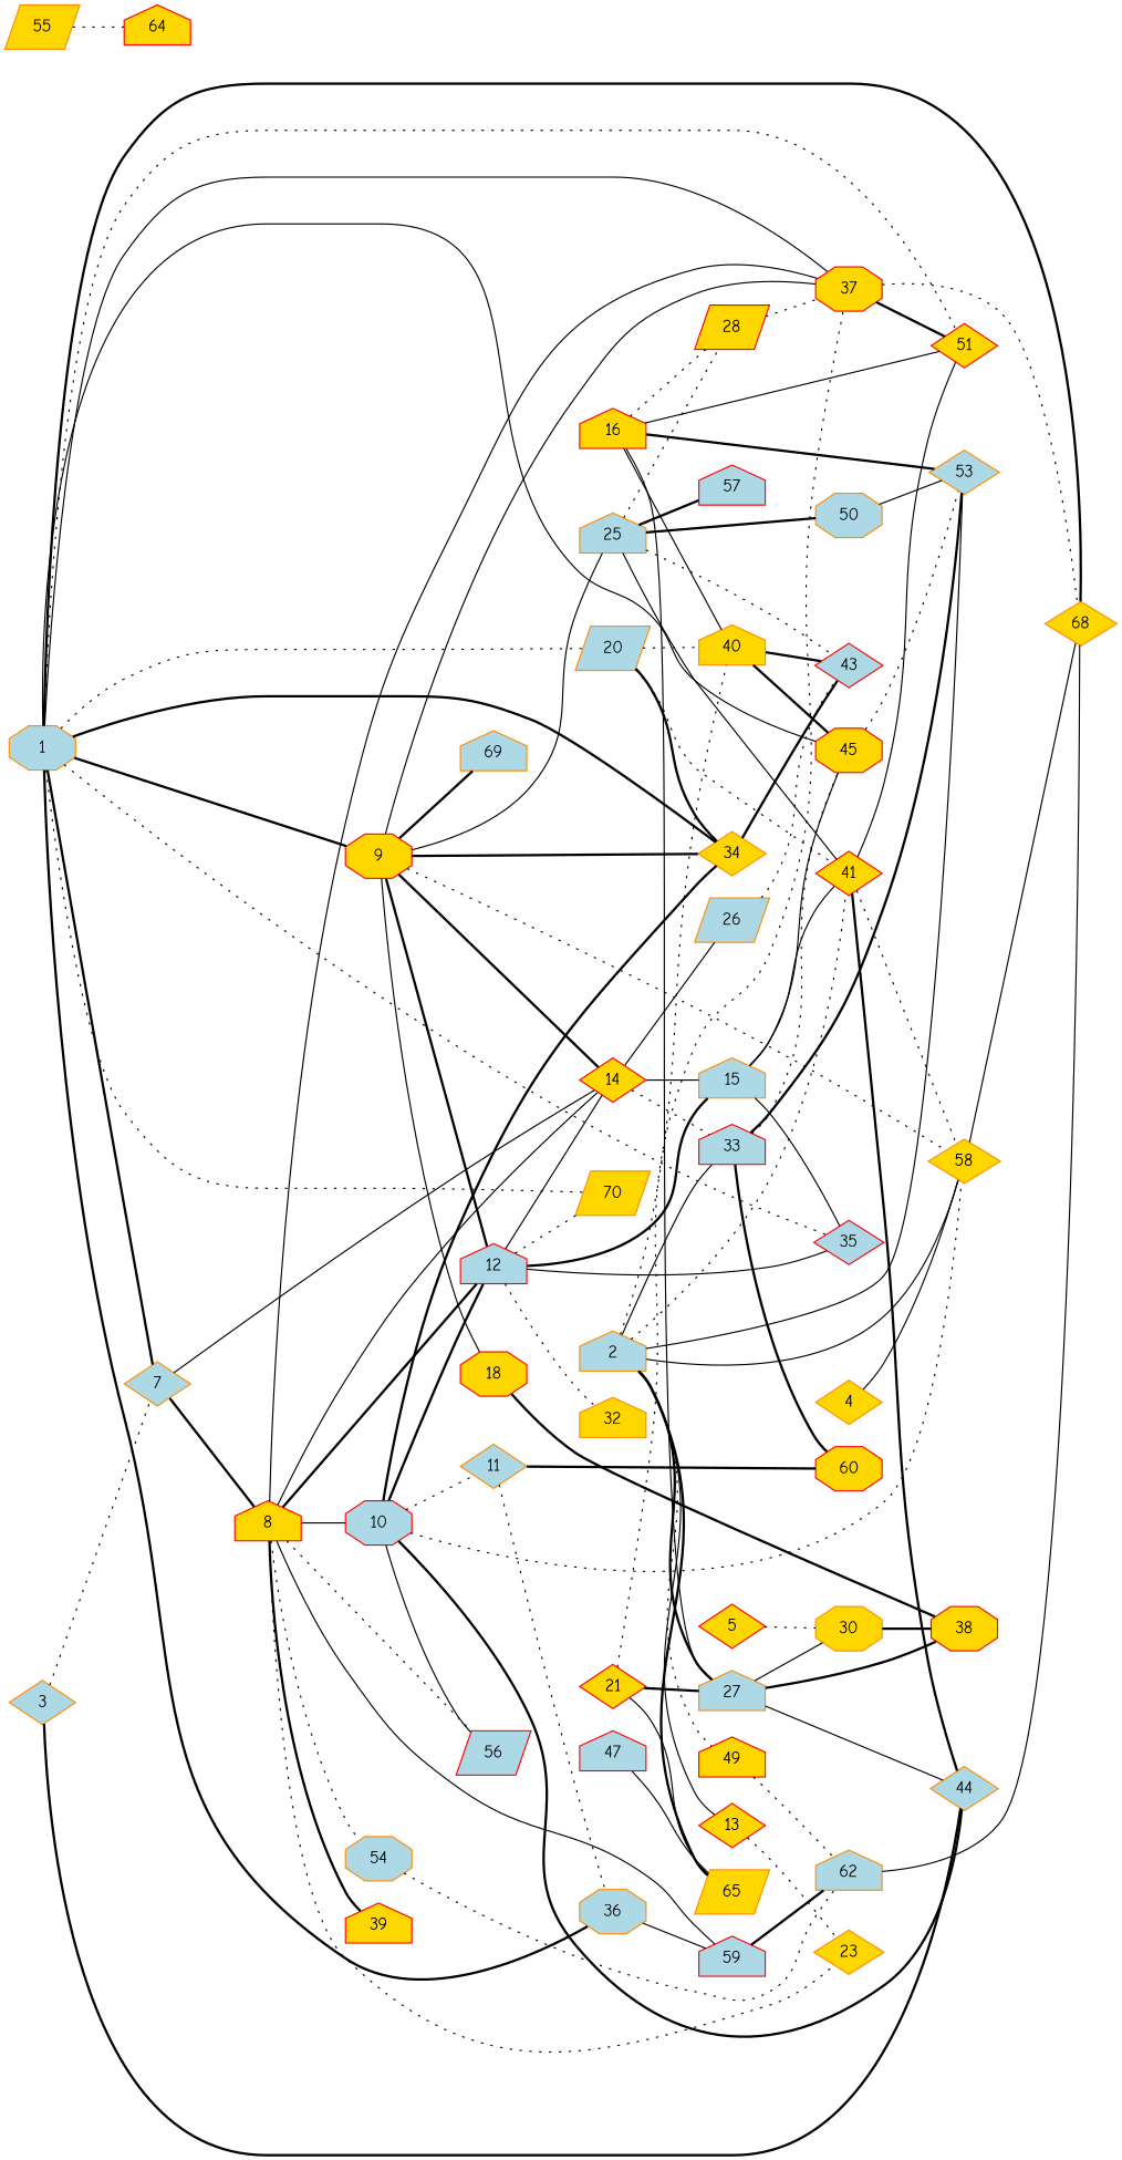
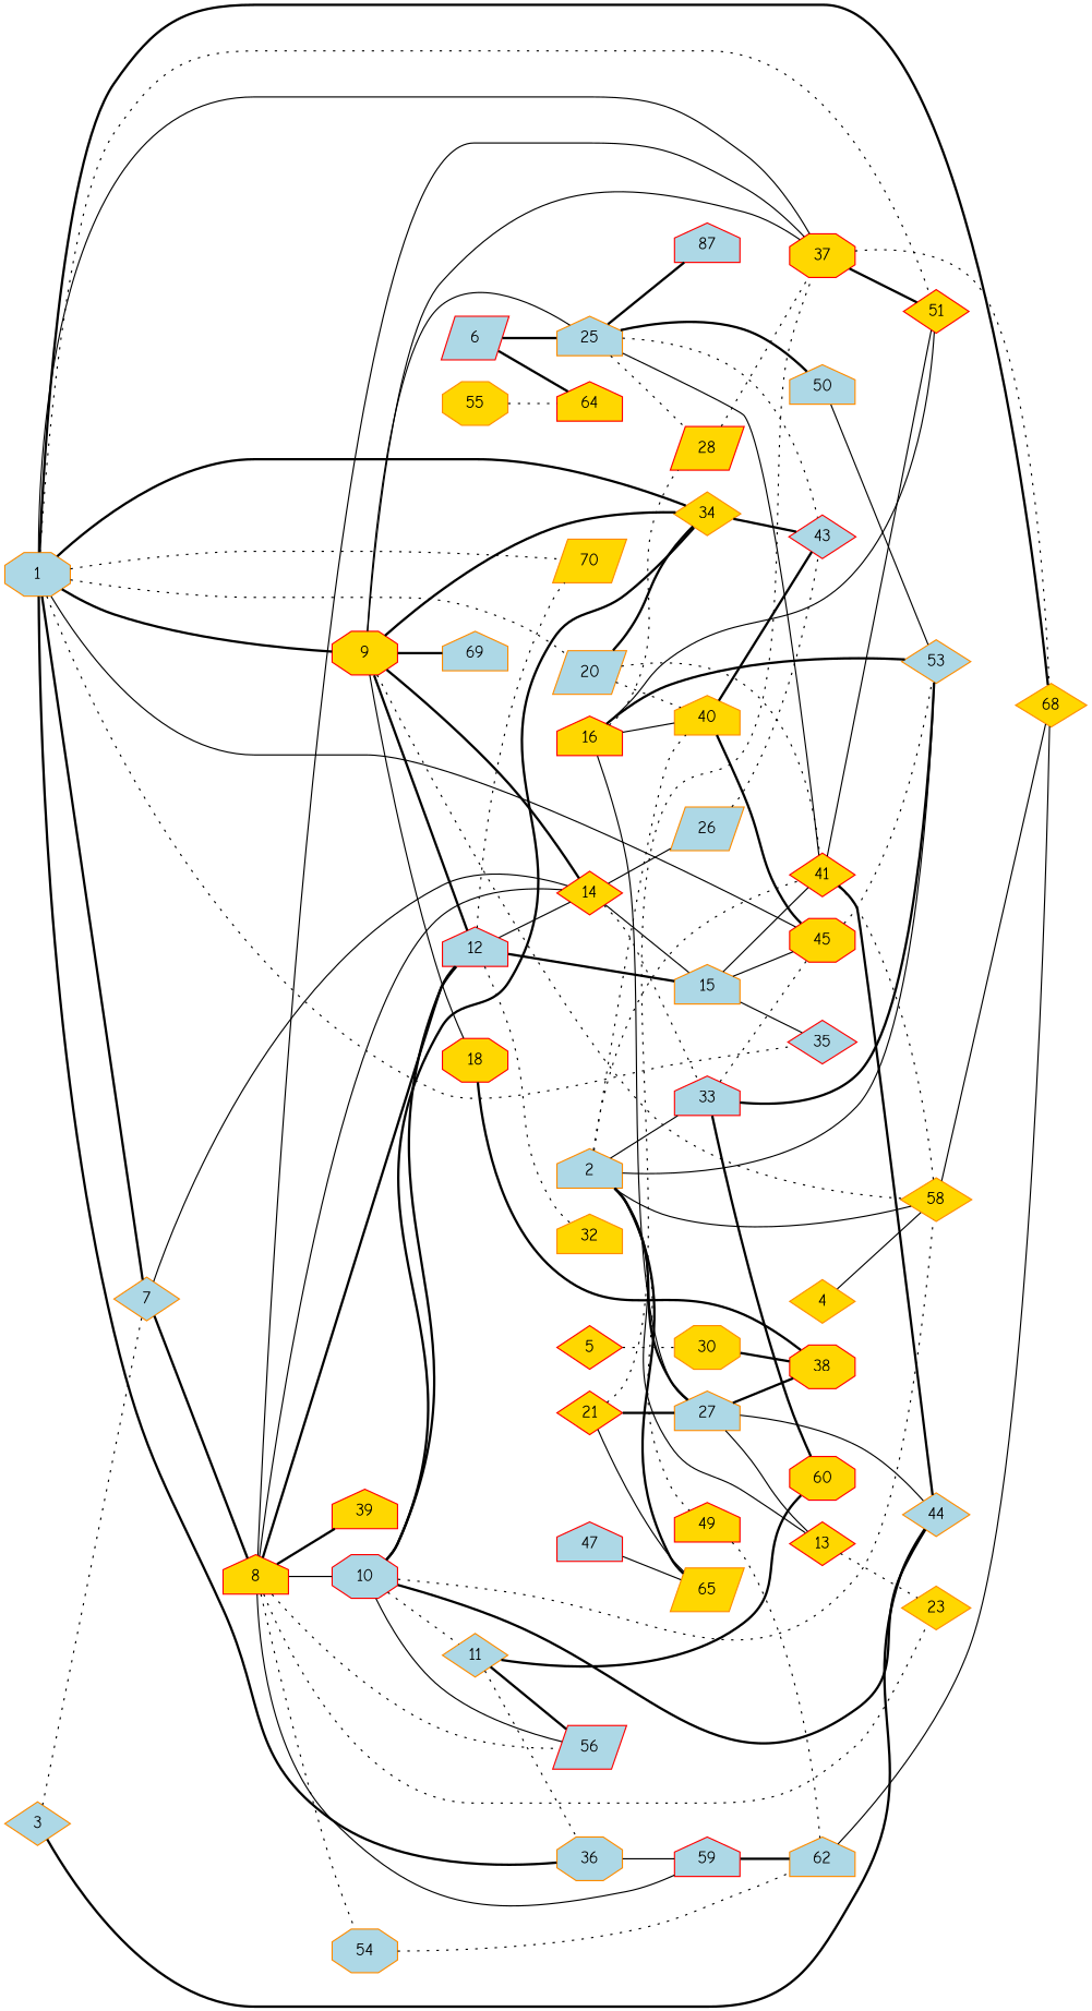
  graph {
    fontname="Comic Neue"
    rankdir=LR
    node [color=darkorange fillcolor=gold fontname="Comic Neue" shape=house style=filled]
    edge [fontname="Comic Neue" style=bold weight=1.0]
    1 [fillcolor=lightblue shape=octagon]
    7 [fillcolor=lightblue shape=diamond]
    9 [color=red shape=octagon]
    20 [fillcolor=lightblue shape=parallelogram]
    34 [shape=diamond]
    35 [color=red fillcolor=lightblue shape=diamond]
    36 [fillcolor=lightblue shape=octagon]
    37 [color=red shape=octagon]
    45 [color=red shape=octagon]
    51 [color=red shape=diamond]
    68 [shape=diamond]
    70 [shape=parallelogram]
    8 [color=red]
    14 [color=red shape=diamond]
    58 [shape=diamond]
    25 [fillcolor=lightblue]
    12 [color=red fillcolor=lightblue]
    18 [color=red shape=octagon]
    69 [fillcolor=lightblue]
    40
    41 [color=red shape=diamond]
    43 [color=red fillcolor=lightblue shape=diamond]
    59 [color=red fillcolor=lightblue]
    53 [fillcolor=lightblue shape=diamond]
    2 [fillcolor=lightblue]
    13 [color=red shape=diamond]
    27 [fillcolor=lightblue]
    33 [color=red fillcolor=lightblue]
    49 [color=red]
    65 [shape=parallelogram]
    23 [shape=diamond]
    44 [fillcolor=lightblue shape=diamond]
    30 [shape=octagon]
    38 [color=red shape=octagon]
    60 [color=red shape=octagon]
    62 [fillcolor=lightblue]
    3 [fillcolor=lightblue shape=diamond]
    4 [shape=diamond]
    5 [color=red shape=diamond]
+   6 [color=red fillcolor=lightblue shape=parallelogram]
    64 [color=red]
    28 [color=red shape=parallelogram]
-   50 [fillcolor=lightblue shape=octagon]
-   57 [color=red fillcolor=lightblue]
+   50 [fillcolor=lightblue]
+   57 [color=red fillcolor=lightblue label=87]
    10 [color=red fillcolor=lightblue shape=octagon]
    39 [color=red]
    54 [fillcolor=lightblue shape=octagon]
    56 [color=red fillcolor=lightblue shape=parallelogram]
    15 [fillcolor=lightblue]
    26 [fillcolor=lightblue shape=parallelogram]
    11 [fillcolor=lightblue shape=diamond]
    32
    16 [color=red]
    21 [color=red shape=diamond]
    47 [color=red fillcolor=lightblue]
-   55 [shape=parallelogram]
+   55 [shape=octagon]
    1 -- 7
    1 -- 9
    1 -- 20 [style=dotted]
    1 -- 34
    1 -- 35 [style=dotted weight=2.0]
    1 -- 36
    1 -- 37 [style=solid]
    1 -- 45 [style=solid]
    1 -- 51 [style=dotted weight=2.0]
    1 -- 68
    1 -- 70 [style=dotted weight=2.0]
    7 -- 8
    7 -- 14 [style=solid]
    9 -- 34
    9 -- 37 [style=solid]
    9 -- 14
    9 -- 58 [style=dotted]
    9 -- 25 [style=solid]
    9 -- 12
    9 -- 18 [style=solid]
    9 -- 69
    20 -- 34
    20 -- 40 [style=dotted weight=2.0]
    20 -- 41 [style=dotted]
    34 -- 43
    36 -- 59 [style=solid]
    37 -- 51
    37 -- 68 [style=dotted]
    45 -- 53 [style=dotted]
    8 -- 37 [style=solid]
    8 -- 14 [style=solid]
    8 -- 12
    8 -- 59 [style=solid]
    8 -- 23 [style=dotted]
    8 -- 10 [style=solid weight=2.0]
    8 -- 39
    8 -- 54 [style=dotted]
    8 -- 56 [style=dotted]
    14 -- 33 [style=dotted]
    14 -- 15 [style=solid]
    14 -- 26 [style=solid]
    58 -- 68 [style=solid]
    25 -- 41 [style=solid]
    25 -- 43 [style=dotted]
    25 -- 28 [style=dotted]
    25 -- 50
    25 -- 57
-   12 -- 35 [style=solid weight=3.0]
    12 -- 70 [style=dotted]
    12 -- 14 [style=solid weight=3.0]
    12 -- 15
    12 -- 32 [style=dotted]
    18 -- 38
    40 -- 45
    40 -- 43
    41 -- 51 [style=solid]
    41 -- 58 [style=dotted]
    41 -- 44
    59 -- 62
    2 -- 58 [style=solid]
    2 -- 40 [style=dotted]
    2 -- 41 [style=dotted]
    2 -- 53 [style=solid]
    2 -- 13 [style=solid]
    2 -- 27
    2 -- 33 [style=solid]
    2 -- 49 [style=dotted]
    2 -- 65
    13 -- 23 [style=dotted]
    27 -- 44 [style=solid]
-   27 -- 30 [style=solid]
+   27 -- 13 [style=solid]
    27 -- 38
    33 -- 45 [style=dotted]
    33 -- 53
    33 -- 60
    49 -- 62 [style=dotted]
    30 -- 38
    62 -- 68 [style=solid]
    3 -- 7 [style=dotted]
    3 -- 44
    4 -- 58 [style=solid]
    5 -- 30 [style=dotted weight=2.0]
+   6 -- 25
+   6 -- 64
    28 -- 37 [style=dotted]
    50 -- 53 [style=solid]
    10 -- 34
    10 -- 58 [style=dotted]
    10 -- 12
    10 -- 44
    10 -- 56 [style=solid]
    10 -- 11 [style=dotted]
    54 -- 62 [style=dotted]
    15 -- 35 [style=solid]
    15 -- 45 [style=solid]
    15 -- 41 [style=solid]
    26 -- 43 [style=dotted]
    11 -- 36 [style=dotted]
    11 -- 60
+   11 -- 56
    16 -- 51 [style=solid]
    16 -- 40 [style=solid]
    16 -- 53 [weight=4.0]
    16 -- 27 [style=solid]
    16 -- 28 [style=dotted]
    21 -- 37 [style=dotted]
    21 -- 27
    21 -- 65 [style=solid]
    47 -- 65 [style=solid]
    55 -- 64 [style=dotted]
  }
